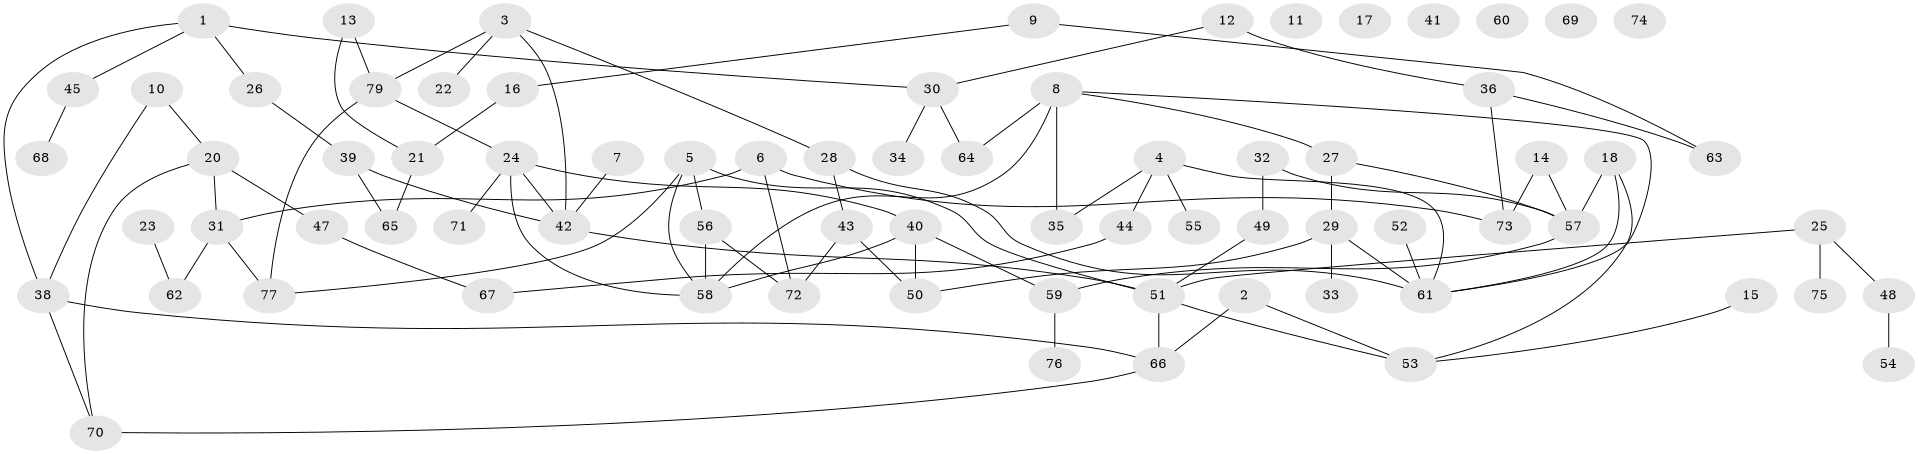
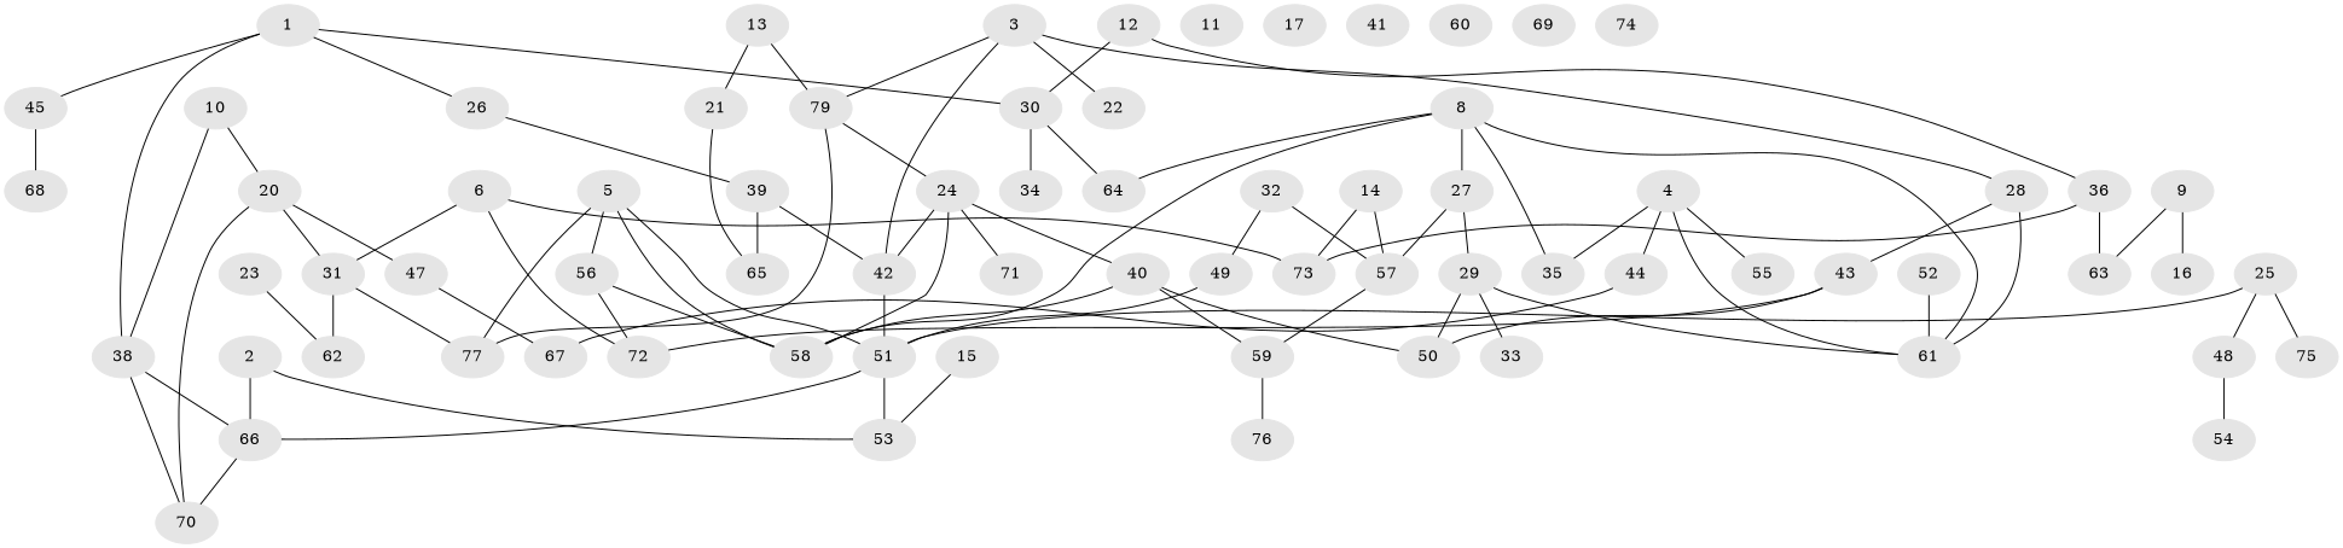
  graph {
    node [color=gray90 style=filled]
    1
    26
    30
    38
    45
    39
    64
    34
    66
    70
    68
    2
    53
    n14 [label=79]
    3
    22
    28
    42
    n19 [label=77]
    24
    61
    43
    51
    4
    35
    44
    55
    67
    5
    56
    58
    72
    6
    31
    73
    62
-   7
    8
    27
    57
    29
    9
    16
    63
    21
    10
    20
    47
    11
    12
    36
    13
    65
    14
    59
    15
    17
-   18
    40
    71
    23
    50
    25
    48
    75
    54
    33
    32
    49
    76
    41
    52
    60
    69
    74
    1 -- 26
    1 -- 30
    1 -- 38
    1 -- 45
    26 -- 39
    30 -- 64
    30 -- 34
    38 -- 66
    38 -- 70
    45 -- 68
    39 -- 42
    39 -- 65
    66 -- 70
    2 -- 66
    2 -- 53
    n14 -- n19
    n14 -- 24
    3 -- n14
    3 -- 22
    3 -- 28
    3 -- 42
    28 -- 61
    28 -- 43
    42 -- 51
    24 -- 42
    24 -- 58
    24 -- 40
    24 -- 71
    43 -- 72
    43 -- 50
    51 -- 66
    51 -- 53
    4 -- 61
    4 -- 35
    4 -- 44
    4 -- 55
    44 -- 67
    5 -- n19
    5 -- 51
    5 -- 56
    5 -- 58
    56 -- 58
    56 -- 72
    6 -- 72
    6 -- 31
    6 -- 73
    31 -- n19
    31 -- 62
-   7 -- 42
    8 -- 64
    8 -- 61
    8 -- 35
    8 -- 58
    8 -- 27
    27 -- 57
    27 -- 29
    57 -- 59
    29 -- 61
    29 -- 50
    29 -- 33
    9 -- 16
    9 -- 63
-   16 -- 21
    21 -- 65
    10 -- 38
    10 -- 20
    20 -- 70
    20 -- 31
    20 -- 47
    47 -- 67
    12 -- 30
    12 -- 36
    36 -- 73
    36 -- 63
    13 -- n14
    13 -- 21
    14 -- 73
    14 -- 57
    59 -- 76
    15 -- 53
-   18 -- 53
-   18 -- 61
-   18 -- 57
    40 -- 58
    40 -- 59
    40 -- 50
    23 -- 62
    25 -- 51
    25 -- 48
    25 -- 75
    48 -- 54
    32 -- 57
    32 -- 49
    49 -- 51
    52 -- 61
  }
